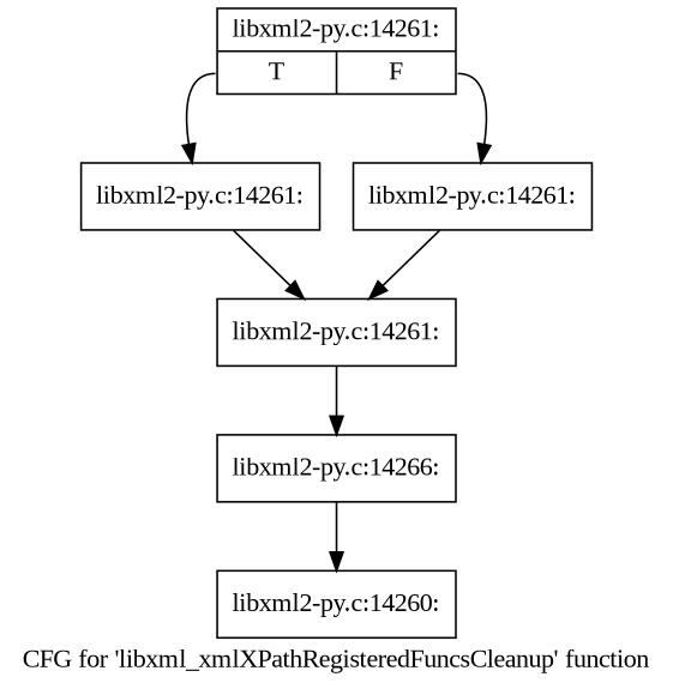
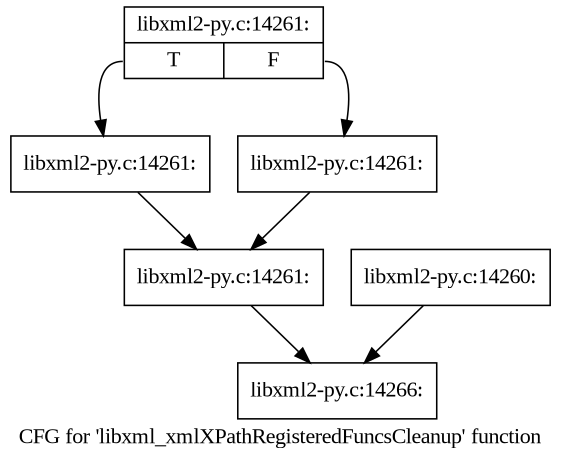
  digraph {
    fontname="Liberation Serif"
    label="CFG for 'libxml_xmlXPathRegisteredFuncsCleanup' function"
    node [fontname="Liberation Serif" shape=record]
    edge [fontname="Liberation Serif"]
    n1 [label="{libxml2-py.c:14261:|{<s0>T|<s1>F}}"]
    n2 [label="{libxml2-py.c:14261:}"]
    n3 [label="{libxml2-py.c:14261:}"]
    n4 [label="{libxml2-py.c:14260:}"]
    n5 [label="{libxml2-py.c:14266:}"]
    n6 [label="{libxml2-py.c:14261:}"]
    n1 -> n2 [tailport=s0]
    n1 -> n3 [tailport=s1]
    n2 -> n6
    n3 -> n6
-   n5 -> n4
+   n4 -> n5
    n6 -> n5
  }
